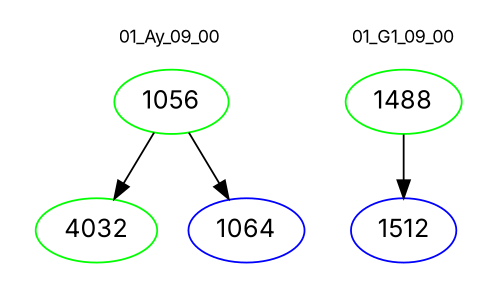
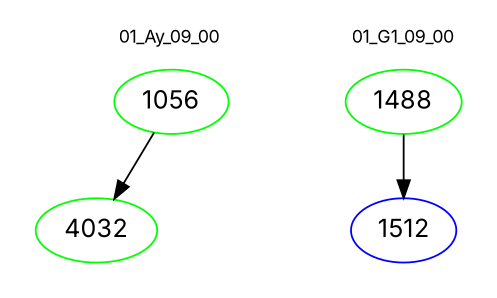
  digraph {
    fontname=Inter
    node [color=green fontname=Inter]
    edge [color=black fontname=Inter]
    n1 [label=1056]
    n2 [label=4032]
-   n3 [color=blue label=1064]
    n4 [label=1488]
    n5 [color=blue label=1512]
    subgraph cluster_1 {
      color=white
      fontsize=10
      label="01_Ay_09_00"
      n1
      n2
-     n3
    }
    subgraph cluster_2 {
      color=white
      fontsize=10
      label="01_G1_09_00"
      n4
      n5
    }
    n1 -> n2
-   n1 -> n3
    n4 -> n5
  }
